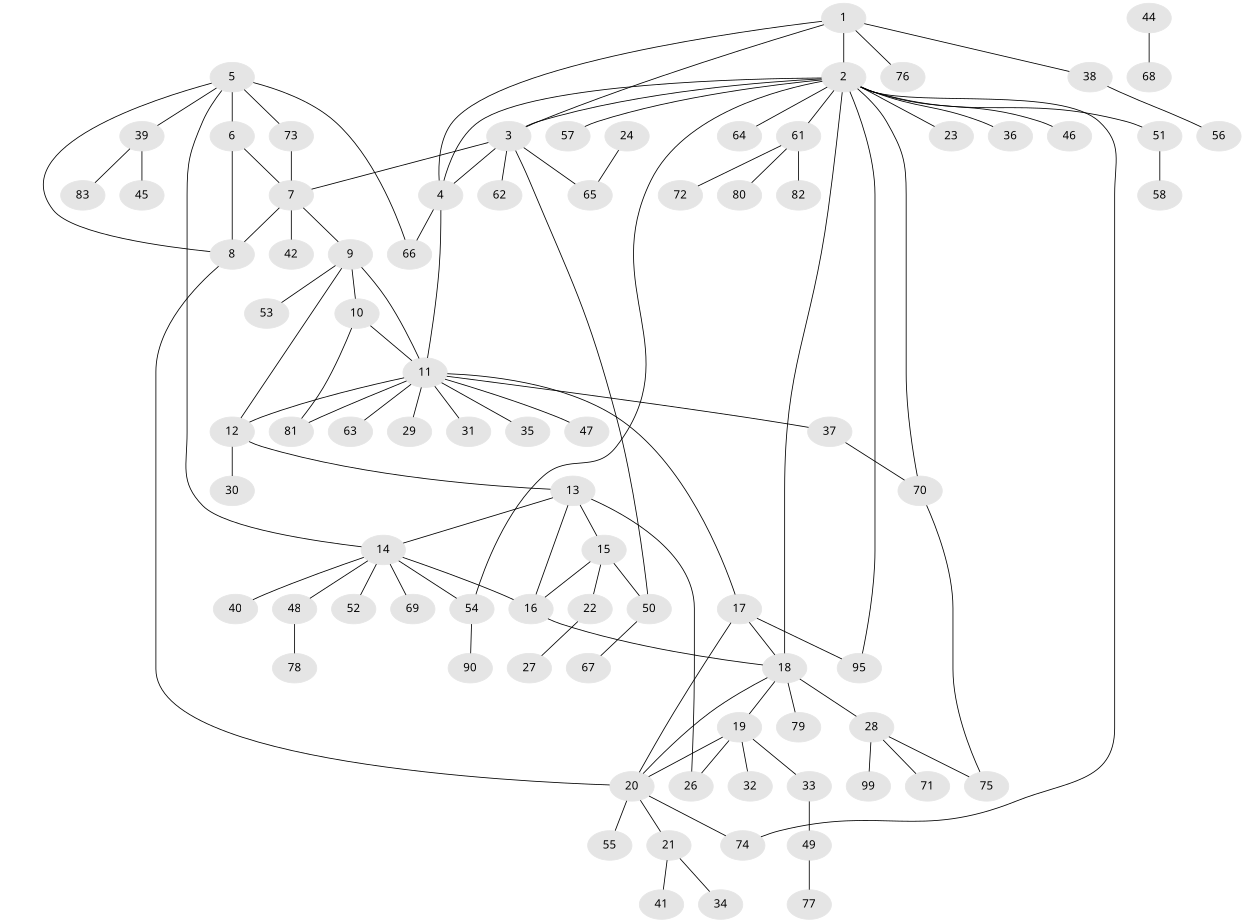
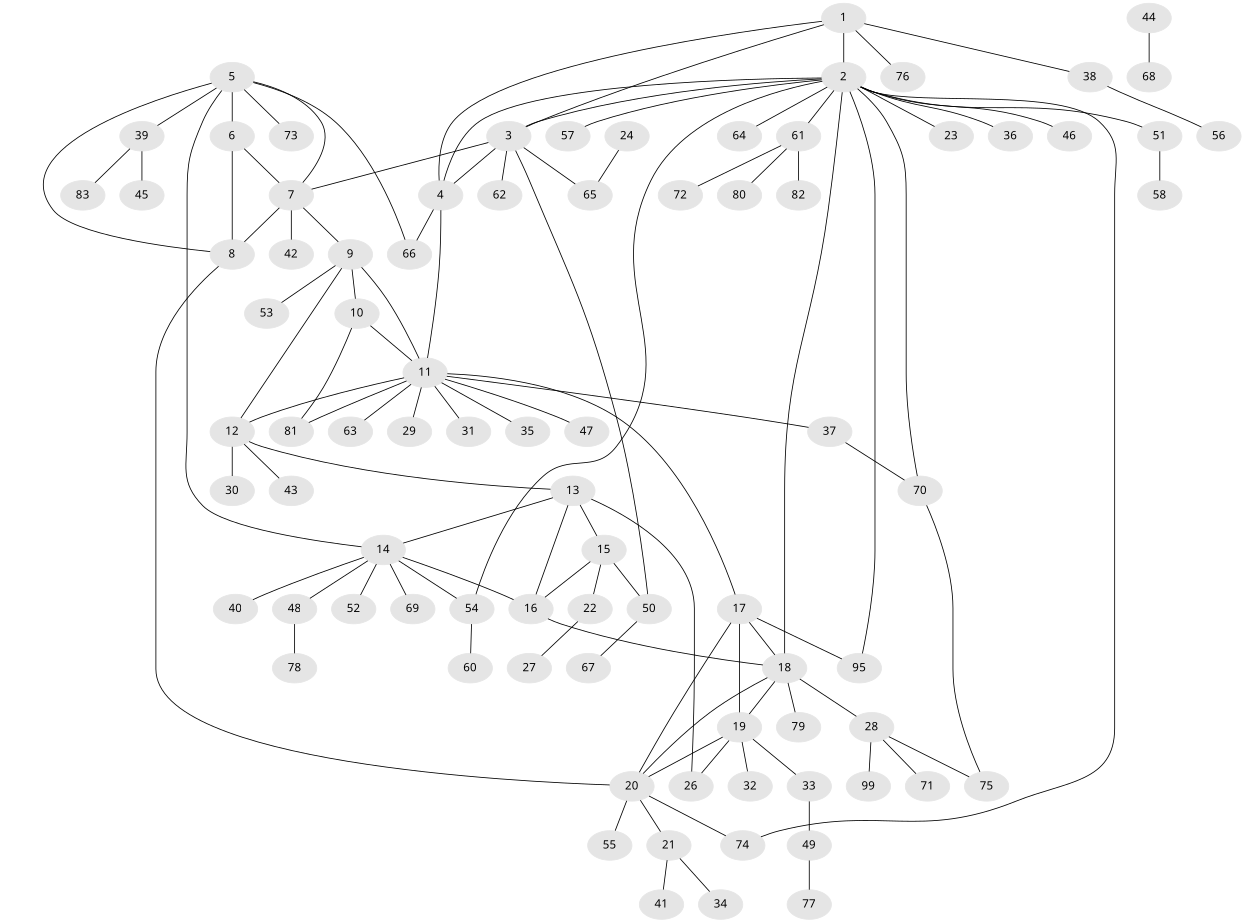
  graph {
    fontname="Noto Sans"
    node [color=gray90 fontname="Noto Sans" style=filled]
    edge [fontname="Noto Sans"]
    1
    2
    3
    4
    38
    76
    18
    23
    n9 [label=95]
    36
    46
    51
    57
    61
    64
    70
    74
    54
    7
    50
    62
    65
    11
    66
    56
    14
    16
    40
    48
    52
    69
    20
    19
    28
    79
    58
    72
    80
    82
    75
    8
    9
    42
    67
    12
    17
    29
    31
    35
    37
    47
    63
    81
    5
    6
    39
    73
    45
    83
    10
    53
    21
    55
    13
    30
+   43
    15
    26
    22
    78
-   60 [label=90]
+   60
    27
    32
    33
    n75 [label=99]
    71
    49
    34
    41
    24
    77
    44
    68
    1 -- 2
    1 -- 3
    1 -- 4
    1 -- 38
    1 -- 76
    2 -- 3
    2 -- 4
    2 -- 18
    2 -- 23
    2 -- n9
    2 -- 36
    2 -- 46
    2 -- 51
    2 -- 57
    2 -- 61
    2 -- 64
    2 -- 70
    2 -- 74
    2 -- 54
    3 -- 4
    3 -- 7
    3 -- 50
    3 -- 62
    3 -- 65
    4 -- 11
    4 -- 66
    38 -- 56
    18 -- 20
    18 -- 19
    18 -- 28
    18 -- 79
    51 -- 58
    61 -- 72
    61 -- 80
    61 -- 82
    70 -- 75
    54 -- 60
    7 -- 8
    7 -- 9
    7 -- 42
    50 -- 67
    11 -- 12
    11 -- 17
    11 -- 29
    11 -- 31
    11 -- 35
    11 -- 37
    11 -- 47
    11 -- 63
    11 -- 81
    14 -- 54
    14 -- 16
    14 -- 40
    14 -- 48
    14 -- 52
    14 -- 69
    16 -- 18
    48 -- 78
    20 -- 74
    20 -- 21
    20 -- 55
    19 -- 20
    19 -- 26
    19 -- 32
    19 -- 33
    28 -- 75
    28 -- n75
    28 -- 71
    8 -- 20
    9 -- 11
    9 -- 12
    9 -- 10
    9 -- 53
    12 -- 13
    12 -- 30
+   12 -- 43
    17 -- 18
    17 -- n9
    17 -- 20
+   17 -- 19
    37 -- 70
-   73 -- 7
+   5 -- 7
    5 -- 66
    5 -- 14
    5 -- 8
    5 -- 6
    5 -- 39
    5 -- 73
    6 -- 7
    6 -- 8
    39 -- 45
    39 -- 83
    10 -- 11
    10 -- 81
    21 -- 34
    21 -- 41
    13 -- 14
    13 -- 16
    13 -- 15
    13 -- 26
    15 -- 50
    15 -- 16
    15 -- 22
    22 -- 27
    33 -- 49
    49 -- 77
    24 -- 65
    44 -- 68
  }
